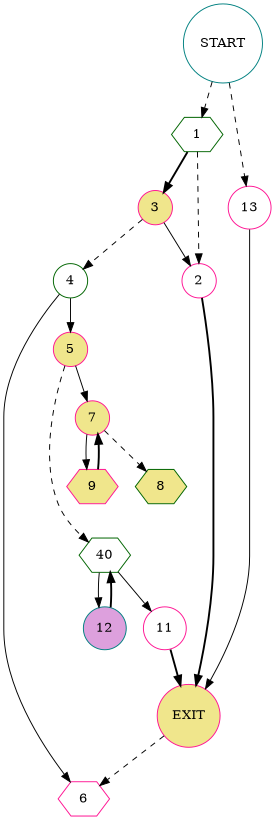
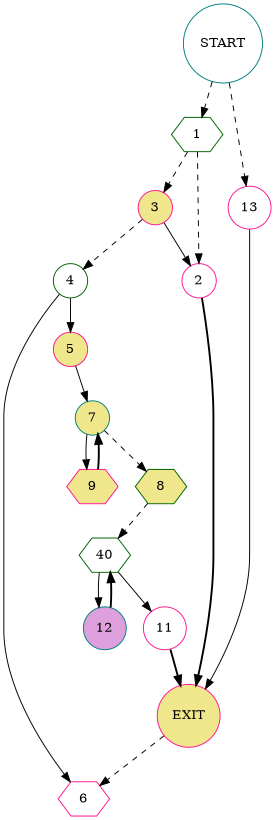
  digraph {
    node [color=deeppink fillcolor=white shape=circle style=filled]
    edge [style=solid]
    n1 [color=teal label=START]
    1 [color=darkgreen shape=hexagon]
    13
    2
    3 [fillcolor=khaki]
    n6 [fillcolor=khaki label=EXIT]
    6 [shape=hexagon]
    4 [color=darkgreen]
    5 [fillcolor=khaki]
-   7 [fillcolor=khaki]
+   7 [color=teal fillcolor=khaki]
    8 [color=darkgreen fillcolor=khaki shape=hexagon]
    9 [fillcolor=khaki shape=hexagon]
    n13 [color=darkgreen label=40 shape=hexagon]
    11
    12 [color=teal fillcolor=plum]
    n1 -> 1 [style=dashed]
    n1 -> 13 [style=dashed]
    1 -> 2 [style=dashed]
-   1 -> 3 [style=bold]
+   1 -> 3 [style=dashed]
    13 -> n6
    2 -> n6 [style=bold]
    3 -> 2
    3 -> 4 [style=dashed]
    n6 -> 6 [style=dashed]
    4 -> 6
    4 -> 5
    5 -> 7
    7 -> 8 [style=dashed]
    7 -> 9
-   5 -> n13 [style=dashed]
+   8 -> n13 [style=dashed]
    9 -> 7 [style=bold]
    n13 -> 11
    n13 -> 12
    11 -> n6 [style=bold]
    12 -> n13 [style=bold]
  }
